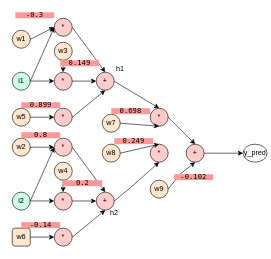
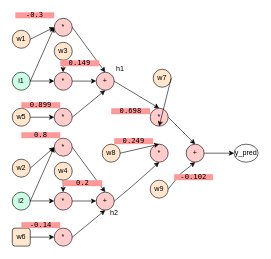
  <mxCell id="0" />
  <mxCell id="1" parent="0" />
  <mxCell id="2" value="i1" style="ellipse;whiteSpace=wrap;html=1;fillColor=#CCFFE6;" vertex="1" parent="1"><mxGeometry x="20" y="120" width="30" height="30" as="geometry" /></mxCell>
  <mxCell id="3" value="" style="endArrow=classic;html=1;rounded=0;exitX=1;exitY=0.5;exitDx=0;exitDy=0;entryX=0;entryY=0.5;entryDx=0;entryDy=0;" edge="1" parent="1" source="2" target="4"><mxGeometry width="50" height="50" relative="1" as="geometry"><mxPoint x="50" y="44.76" as="sourcePoint" /><mxPoint x="130" y="45" as="targetPoint" /><Array as="points"><mxPoint x="90" y="45" /></Array></mxGeometry></mxCell>
  <mxCell id="4" value="*" style="ellipse;whiteSpace=wrap;html=1;fillColor=#FFCCCC;" vertex="1" parent="1"><mxGeometry x="90" y="30" width="30" height="30" as="geometry" /></mxCell>
  <mxCell id="5" value="w1" style="ellipse;whiteSpace=wrap;html=1;fillColor=#FFE6CC;" vertex="1" parent="1"><mxGeometry x="20" y="50" width="30" height="30" as="geometry" /></mxCell>
  <mxCell id="6" value="" style="endArrow=classic;html=1;rounded=0;exitX=1;exitY=0.5;exitDx=0;exitDy=0;entryX=0;entryY=0.5;entryDx=0;entryDy=0;" edge="1" parent="1" source="5" target="4"><mxGeometry width="50" height="50" relative="1" as="geometry"><mxPoint x="104.78" y="10" as="sourcePoint" /><mxPoint x="104.78" y="30" as="targetPoint" /><Array as="points" /></mxGeometry></mxCell>
  <mxCell id="7" value="*" style="ellipse;whiteSpace=wrap;html=1;fillColor=#FFCCCC;" vertex="1" parent="1"><mxGeometry x="90" y="120" width="30" height="30" as="geometry" /></mxCell>
  <mxCell id="8" value="w3" style="ellipse;whiteSpace=wrap;html=1;fillColor=#FFE6CC;" vertex="1" parent="1"><mxGeometry x="90" y="70" width="30" height="30" as="geometry" /></mxCell>
  <mxCell id="9" value="" style="endArrow=classic;html=1;rounded=0;exitX=1;exitY=0.5;exitDx=0;exitDy=0;entryX=0;entryY=0.5;entryDx=0;entryDy=0;" edge="1" parent="1"><mxGeometry width="50" height="50" relative="1" as="geometry"><mxPoint x="120" y="134.78" as="sourcePoint" /><mxPoint x="160" y="134.78" as="targetPoint" /><Array as="points"><mxPoint x="160" y="134.78" /></Array></mxGeometry></mxCell>
  <mxCell id="10" value="" style="endArrow=classic;html=1;rounded=0;exitX=0.5;exitY=1;exitDx=0;exitDy=0;entryX=0.5;entryY=0;entryDx=0;entryDy=0;" edge="1" parent="1"><mxGeometry width="50" height="50" relative="1" as="geometry"><mxPoint x="104.78" y="100" as="sourcePoint" /><mxPoint x="104.78" y="120" as="targetPoint" /><Array as="points" /></mxGeometry></mxCell>
  <mxCell id="11" value="*" style="ellipse;whiteSpace=wrap;html=1;fillColor=#FFCCCC;" vertex="1" parent="1"><mxGeometry x="90" y="180" width="30" height="30" as="geometry" /></mxCell>
  <mxCell id="12" value="w5" style="ellipse;whiteSpace=wrap;html=1;fillColor=#FFE6CC;" vertex="1" parent="1"><mxGeometry x="20" y="180" width="30" height="30" as="geometry" /></mxCell>
  <mxCell id="13" value="" style="endArrow=classic;html=1;rounded=0;exitX=1;exitY=0.5;exitDx=0;exitDy=0;" edge="1" parent="1" source="12"><mxGeometry width="50" height="50" relative="1" as="geometry"><mxPoint x="104.78" y="200" as="sourcePoint" /><mxPoint x="90" y="195" as="targetPoint" /><Array as="points" /></mxGeometry></mxCell>
  <mxCell id="14" value="" style="endArrow=classic;html=1;rounded=0;exitX=1;exitY=0.5;exitDx=0;exitDy=0;entryX=0;entryY=0.5;entryDx=0;entryDy=0;" edge="1" parent="1"><mxGeometry width="50" height="50" relative="1" as="geometry"><mxPoint x="50" y="134.68" as="sourcePoint" /><mxPoint x="90" y="134.68" as="targetPoint" /><Array as="points"><mxPoint x="90" y="134.68" /></Array></mxGeometry></mxCell>
  <mxCell id="15" value="+" style="ellipse;whiteSpace=wrap;html=1;fillColor=#FFCCCC;" vertex="1" parent="1"><mxGeometry x="160" y="120" width="30" height="30" as="geometry" /></mxCell>
  <mxCell id="16" value="" style="endArrow=classic;html=1;rounded=0;exitX=1;exitY=0.5;exitDx=0;exitDy=0;entryX=0.5;entryY=0;entryDx=0;entryDy=0;" edge="1" parent="1" source="4" target="15"><mxGeometry width="50" height="50" relative="1" as="geometry"><mxPoint x="200" y="160" as="sourcePoint" /><mxPoint x="250" y="110" as="targetPoint" /></mxGeometry></mxCell>
  <mxCell id="17" value="" style="endArrow=classic;html=1;rounded=0;exitX=1;exitY=0.5;exitDx=0;exitDy=0;entryX=0.5;entryY=1;entryDx=0;entryDy=0;" edge="1" parent="1" source="11" target="15"><mxGeometry width="50" height="50" relative="1" as="geometry"><mxPoint x="120" y="230" as="sourcePoint" /><mxPoint x="175" y="305" as="targetPoint" /></mxGeometry></mxCell>
  <mxCell id="18" value="i2" style="ellipse;whiteSpace=wrap;html=1;fillColor=#CCFFE6;" vertex="1" parent="1"><mxGeometry x="20" y="320" width="30" height="30" as="geometry" /></mxCell>
  <mxCell id="19" value="" style="endArrow=classic;html=1;rounded=0;exitX=1;exitY=0.5;exitDx=0;exitDy=0;entryX=0;entryY=0.5;entryDx=0;entryDy=0;" edge="1" parent="1" source="18" target="20"><mxGeometry width="50" height="50" relative="1" as="geometry"><mxPoint x="50" y="244.76" as="sourcePoint" /><mxPoint x="130" y="245" as="targetPoint" /><Array as="points"><mxPoint x="90" y="245" /></Array></mxGeometry></mxCell>
  <mxCell id="20" value="*" style="ellipse;whiteSpace=wrap;html=1;fillColor=#FFCCCC;" vertex="1" parent="1"><mxGeometry x="90" y="230" width="30" height="30" as="geometry" /></mxCell>
- <mxCell id="21" value="w2" style="ellipse;whiteSpace=wrap;html=1;fillColor=#FFE6CC;" vertex="1" parent="1"><mxGeometry x="20" y="230" width="30" height="30" as="geometry" /></mxCell>
+ <mxCell id="21" value="w2" style="ellipse;whiteSpace=wrap;html=1;fillColor=#FFE6CC;" vertex="1" parent="1"><mxGeometry x="20" y="265" width="30" height="30" as="geometry" /></mxCell>
  <mxCell id="22" value="" style="endArrow=classic;html=1;rounded=0;exitX=1;exitY=0.5;exitDx=0;exitDy=0;entryX=0;entryY=0.5;entryDx=0;entryDy=0;" edge="1" parent="1" source="21" target="20"><mxGeometry width="50" height="50" relative="1" as="geometry"><mxPoint x="104.78" y="210" as="sourcePoint" /><mxPoint x="104.78" y="230" as="targetPoint" /><Array as="points" /></mxGeometry></mxCell>
  <mxCell id="23" value="*" style="ellipse;whiteSpace=wrap;html=1;fillColor=#FFCCCC;" vertex="1" parent="1"><mxGeometry x="90" y="320" width="30" height="30" as="geometry" /></mxCell>
  <mxCell id="24" value="w4" style="ellipse;whiteSpace=wrap;html=1;fillColor=#FFE6CC;" vertex="1" parent="1"><mxGeometry x="90" y="270" width="30" height="30" as="geometry" /></mxCell>
  <mxCell id="25" value="" style="endArrow=classic;html=1;rounded=0;exitX=1;exitY=0.5;exitDx=0;exitDy=0;entryX=0;entryY=0.5;entryDx=0;entryDy=0;" edge="1" parent="1"><mxGeometry width="50" height="50" relative="1" as="geometry"><mxPoint x="120" y="334.78" as="sourcePoint" /><mxPoint x="160" y="334.78" as="targetPoint" /><Array as="points"><mxPoint x="160" y="334.78" /></Array></mxGeometry></mxCell>
  <mxCell id="26" value="" style="endArrow=classic;html=1;rounded=0;exitX=0.5;exitY=1;exitDx=0;exitDy=0;entryX=0.5;entryY=0;entryDx=0;entryDy=0;" edge="1" parent="1"><mxGeometry width="50" height="50" relative="1" as="geometry"><mxPoint x="104.78" y="300" as="sourcePoint" /><mxPoint x="104.78" y="320" as="targetPoint" /><Array as="points" /></mxGeometry></mxCell>
  <mxCell id="27" value="*" style="ellipse;whiteSpace=wrap;html=1;fillColor=#FFCCCC;" vertex="1" parent="1"><mxGeometry x="90" y="380" width="30" height="30" as="geometry" /></mxCell>
  <mxCell id="28" value="w6" style="whiteSpace=wrap;html=1;fillColor=#FFE6CC;rounded=1;" vertex="1" parent="1"><mxGeometry x="20" y="380" width="30" height="30" as="geometry" /></mxCell>
  <mxCell id="29" value="" style="endArrow=classic;html=1;rounded=0;exitX=1;exitY=0.5;exitDx=0;exitDy=0;" edge="1" parent="1" source="28"><mxGeometry width="50" height="50" relative="1" as="geometry"><mxPoint x="104.78" y="400" as="sourcePoint" /><mxPoint x="90" y="395" as="targetPoint" /><Array as="points" /></mxGeometry></mxCell>
  <mxCell id="30" value="" style="endArrow=classic;html=1;rounded=0;exitX=1;exitY=0.5;exitDx=0;exitDy=0;entryX=0;entryY=0.5;entryDx=0;entryDy=0;" edge="1" parent="1"><mxGeometry width="50" height="50" relative="1" as="geometry"><mxPoint x="50" y="334.68" as="sourcePoint" /><mxPoint x="90" y="334.68" as="targetPoint" /><Array as="points"><mxPoint x="90" y="334.68" /></Array></mxGeometry></mxCell>
  <mxCell id="31" value="+" style="ellipse;whiteSpace=wrap;html=1;fillColor=#FFCCCC;" vertex="1" parent="1"><mxGeometry x="160" y="320" width="30" height="30" as="geometry" /></mxCell>
  <mxCell id="32" value="" style="endArrow=classic;html=1;rounded=0;exitX=1;exitY=0.5;exitDx=0;exitDy=0;entryX=0.5;entryY=0;entryDx=0;entryDy=0;" edge="1" parent="1" source="20" target="31"><mxGeometry width="50" height="50" relative="1" as="geometry"><mxPoint x="200" y="360" as="sourcePoint" /><mxPoint x="250" y="310" as="targetPoint" /></mxGeometry></mxCell>
  <mxCell id="33" value="" style="endArrow=classic;html=1;rounded=0;exitX=1;exitY=0.5;exitDx=0;exitDy=0;entryX=0.5;entryY=1;entryDx=0;entryDy=0;" edge="1" parent="1" source="27" target="31"><mxGeometry width="50" height="50" relative="1" as="geometry"><mxPoint x="120" y="430" as="sourcePoint" /><mxPoint x="175" y="505" as="targetPoint" /></mxGeometry></mxCell>
  <mxCell id="34" value="" style="endArrow=classic;html=1;rounded=0;exitX=1;exitY=0.5;exitDx=0;exitDy=0;entryX=0.5;entryY=0;entryDx=0;entryDy=0;" edge="1" parent="1" source="15" target="36"><mxGeometry width="50" height="50" relative="1" as="geometry"><mxPoint x="190" y="140" as="sourcePoint" /><mxPoint x="260" y="135" as="targetPoint" /></mxGeometry></mxCell>
- <mxCell id="35" value="w7" style="ellipse;whiteSpace=wrap;html=1;fillColor=#FFE6CC;" vertex="1" parent="1"><mxGeometry x="170" y="190" width="30" height="30" as="geometry" /></mxCell>
+ <mxCell id="35" value="w7" style="ellipse;whiteSpace=wrap;html=1;fillColor=#FFE6CC;" vertex="1" parent="1"><mxGeometry x="255" y="115" width="30" height="30" as="geometry" /></mxCell>
  <mxCell id="36" value="*" style="ellipse;whiteSpace=wrap;html=1;fillColor=#FFCCCC;" vertex="1" parent="1"><mxGeometry x="250" y="180" width="30" height="30" as="geometry" /></mxCell>
  <mxCell id="37" value="" style="endArrow=classic;html=1;rounded=0;exitX=1;exitY=0.5;exitDx=0;exitDy=0;entryX=0.5;entryY=1;entryDx=0;entryDy=0;" edge="1" parent="1" source="35" target="36"><mxGeometry width="50" height="50" relative="1" as="geometry"><mxPoint x="190" y="195" as="sourcePoint" /><mxPoint x="275" y="210" as="targetPoint" /><Array as="points" /></mxGeometry></mxCell>
  <mxCell id="38" value="w8" style="ellipse;whiteSpace=wrap;html=1;fillColor=#FFE6CC;" vertex="1" parent="1"><mxGeometry x="170" y="240" width="30" height="30" as="geometry" /></mxCell>
  <mxCell id="39" value="*" style="ellipse;whiteSpace=wrap;html=1;fillColor=#FFCCCC;" vertex="1" parent="1"><mxGeometry x="250" y="240" width="30" height="30" as="geometry" /></mxCell>
  <mxCell id="40" value="" style="endArrow=classic;html=1;rounded=0;exitX=1;exitY=0.5;exitDx=0;exitDy=0;entryX=0.5;entryY=1;entryDx=0;entryDy=0;" edge="1" parent="1" source="31" target="39"><mxGeometry width="50" height="50" relative="1" as="geometry"><mxPoint x="210" y="320" as="sourcePoint" /><mxPoint x="260" y="270" as="targetPoint" /><Array as="points"><mxPoint x="220" y="310" /></Array></mxGeometry></mxCell>
  <mxCell id="41" value="" style="endArrow=classic;html=1;rounded=0;exitX=1;exitY=0.5;exitDx=0;exitDy=0;entryX=0.5;entryY=0;entryDx=0;entryDy=0;" edge="1" parent="1" source="38" target="39"><mxGeometry width="50" height="50" relative="1" as="geometry"><mxPoint x="250" y="274.68" as="sourcePoint" /><mxPoint x="310" y="274.68" as="targetPoint" /></mxGeometry></mxCell>
  <mxCell id="42" value="w9" style="ellipse;whiteSpace=wrap;html=1;fillColor=#FFE6CC;" vertex="1" parent="1"><mxGeometry x="250" y="300" width="30" height="30" as="geometry" /></mxCell>
  <mxCell id="43" value="+" style="ellipse;whiteSpace=wrap;html=1;fillColor=#FFCCCC;" vertex="1" parent="1"><mxGeometry x="310" y="240" width="30" height="30" as="geometry" /></mxCell>
  <mxCell id="44" value="" style="endArrow=classic;html=1;rounded=0;exitX=1;exitY=0.5;exitDx=0;exitDy=0;entryX=0.5;entryY=1;entryDx=0;entryDy=0;" edge="1" parent="1" source="42" target="43"><mxGeometry width="50" height="50" relative="1" as="geometry"><mxPoint x="318" y="355" as="sourcePoint" /><mxPoint x="393" y="290" as="targetPoint" /><Array as="points"><mxPoint x="300" y="290" /></Array></mxGeometry></mxCell>
  <mxCell id="45" value="" style="endArrow=classic;html=1;rounded=0;exitX=1;exitY=0.5;exitDx=0;exitDy=0;entryX=0.5;entryY=0;entryDx=0;entryDy=0;" edge="1" parent="1" source="36" target="43"><mxGeometry width="50" height="50" relative="1" as="geometry"><mxPoint x="300" y="190" as="sourcePoint" /><mxPoint x="350" y="140" as="targetPoint" /></mxGeometry></mxCell>
- <mxCell id="46" value="y_pred" style="ellipse;whiteSpace=wrap;html=1;" vertex="1" parent="1"><mxGeometry x="405" y="240" width="40" height="30" as="geometry" /></mxCell>
+ <mxCell id="46" value="y_pred" style="ellipse;whiteSpace=wrap;html=1;" vertex="1" parent="1"><mxGeometry x="390" y="240" width="40" height="30" as="geometry" /></mxCell>
  <mxCell id="47" value="" style="endArrow=classic;html=1;rounded=0;exitX=1;exitY=0.5;exitDx=0;exitDy=0;entryX=0;entryY=0.5;entryDx=0;entryDy=0;" edge="1" parent="1" source="43" target="46"><mxGeometry width="50" height="50" relative="1" as="geometry"><mxPoint x="330" y="290" as="sourcePoint" /><mxPoint x="380" y="240" as="targetPoint" /></mxGeometry></mxCell>
  <mxCell id="48" value="h2" style="text;html=1;strokeColor=none;fillColor=none;align=center;verticalAlign=middle;whiteSpace=wrap;rounded=0;" vertex="1" parent="1"><mxGeometry x="160" y="340" width="60" height="30" as="geometry" /></mxCell>
  <mxCell id="49" value="h1" style="text;html=1;strokeColor=none;fillColor=none;align=center;verticalAlign=middle;whiteSpace=wrap;rounded=0;" vertex="1" parent="1"><mxGeometry x="170" y="100" width="60" height="30" as="geometry" /></mxCell>
  <mxCell id="50" value="&lt;pre&gt;-0.3&lt;/pre&gt;" style="text;html=1;strokeColor=none;fillColor=#FF9999;align=center;verticalAlign=middle;whiteSpace=wrap;rounded=0;" vertex="1" parent="1"><mxGeometry x="25" y="20" width="65" height="10" as="geometry" /></mxCell>
  <mxCell id="51" value="&lt;pre&gt;0.8&lt;/pre&gt;" style="text;html=1;strokeColor=none;fillColor=#FF9999;align=center;verticalAlign=middle;whiteSpace=wrap;rounded=0;" vertex="1" parent="1"><mxGeometry x="35" y="220" width="65" height="10" as="geometry" /></mxCell>
  <mxCell id="52" value="&lt;pre&gt;0.149&lt;/pre&gt;" style="text;html=1;strokeColor=none;fillColor=#FF9999;align=center;verticalAlign=middle;whiteSpace=wrap;rounded=0;" vertex="1" parent="1"><mxGeometry x="100" y="100" width="65" height="10" as="geometry" /></mxCell>
  <mxCell id="53" value="&lt;pre&gt;0.899&lt;/pre&gt;" style="text;html=1;strokeColor=none;fillColor=#FF9999;align=center;verticalAlign=middle;whiteSpace=wrap;rounded=0;" vertex="1" parent="1"><mxGeometry x="35" y="170" width="65" height="10" as="geometry" /></mxCell>
  <mxCell id="54" value="&lt;pre&gt;0.2&lt;/pre&gt;" style="text;html=1;strokeColor=none;fillColor=#FF9999;align=center;verticalAlign=middle;whiteSpace=wrap;rounded=0;" vertex="1" parent="1"><mxGeometry x="105" y="300" width="65" height="10" as="geometry" /></mxCell>
  <mxCell id="55" value="&lt;pre&gt;-0.14&lt;/pre&gt;" style="text;html=1;strokeColor=none;fillColor=#FF9999;align=center;verticalAlign=middle;whiteSpace=wrap;rounded=0;" vertex="1" parent="1"><mxGeometry x="35" y="370" width="65" height="10" as="geometry" /></mxCell>
  <mxCell id="56" value="&lt;pre&gt;0.698&lt;/pre&gt;" style="text;html=1;strokeColor=none;fillColor=#FF9999;align=center;verticalAlign=middle;whiteSpace=wrap;rounded=0;" vertex="1" parent="1"><mxGeometry x="185" y="180" width="65" height="10" as="geometry" /></mxCell>
  <mxCell id="57" value="&lt;pre&gt;0.249&lt;/pre&gt;" style="text;html=1;strokeColor=none;fillColor=#FF9999;align=center;verticalAlign=middle;whiteSpace=wrap;rounded=0;" vertex="1" parent="1"><mxGeometry x="190" y="230" width="65" height="10" as="geometry" /></mxCell>
  <mxCell id="58" value="&lt;pre&gt;-0.102&lt;/pre&gt;" style="text;html=1;strokeColor=none;fillColor=#FF9999;align=center;verticalAlign=middle;whiteSpace=wrap;rounded=0;" vertex="1" parent="1"><mxGeometry x="290" y="290" width="65" height="10" as="geometry" /></mxCell>
